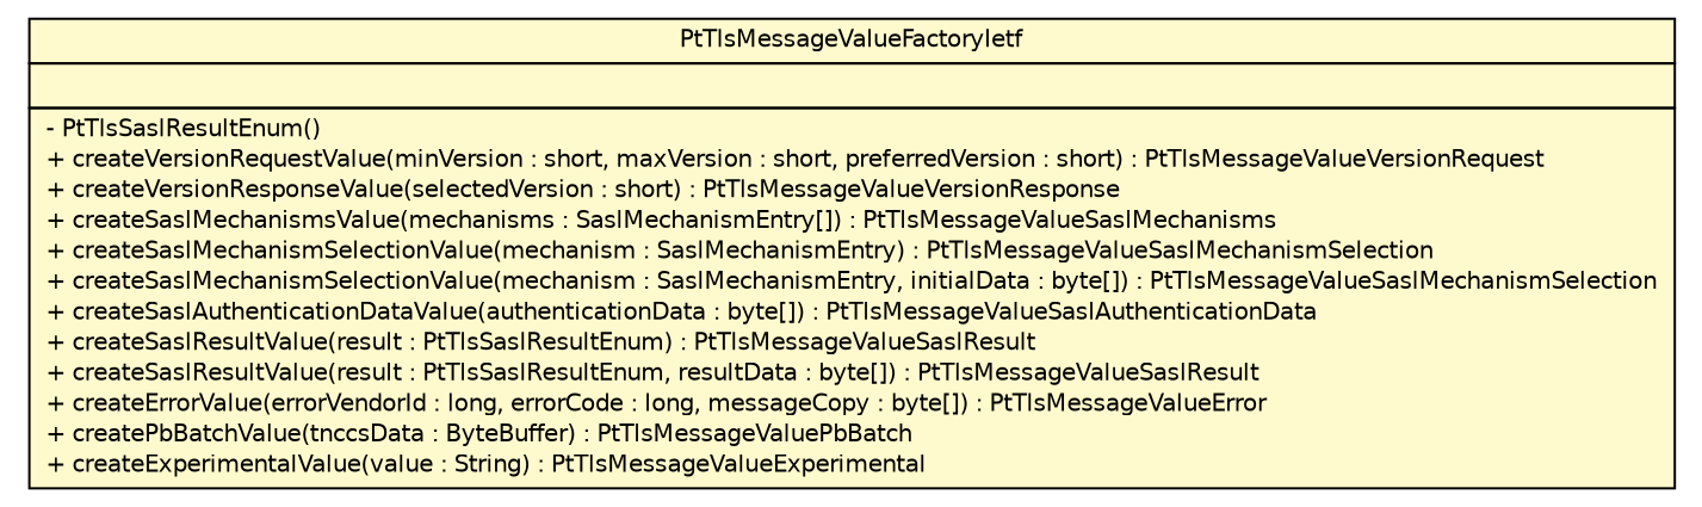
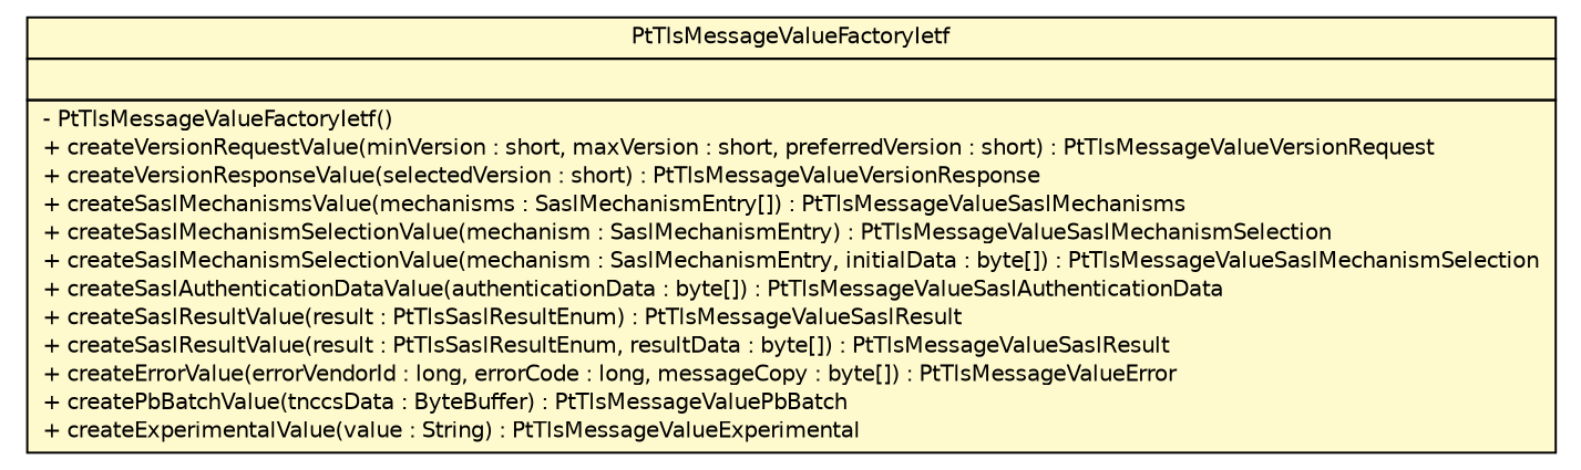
  digraph {
    nodesep=0.25
    ranksep=0.5
-   n1 [fontcolor=black fontname=Helvetica fontsize=10.0 label=<<table title="org.ietf.nea.pt.value.PtTlsMessageValueFactoryIetf" border="0" cellborder="1" cellspacing="0" cellpadding="2" port="p" bgcolor="lemonChiffon" href="./PtTlsMessageValueFactoryIetf.html"> 		<tr><td><table border="0" cellspacing="0" cellpadding="1"> <tr><td align="center" balign="center"> PtTlsMessageValueFactoryIetf </td></tr> 		</table></td></tr> 		<tr><td><table border="0" cellspacing="0" cellpadding="1"> <tr><td align="left" balign="left">  </td></tr> 		</table></td></tr> 		<tr><td><table border="0" cellspacing="0" cellpadding="1"> <tr><td align="left" balign="left"> - PtTlsSaslResultEnum() </td></tr> <tr><td align="left" balign="left"> + createVersionRequestValue(minVersion : short, maxVersion : short, preferredVersion : short) : PtTlsMessageValueVersionRequest </td></tr> <tr><td align="left" balign="left"> + createVersionResponseValue(selectedVersion : short) : PtTlsMessageValueVersionResponse </td></tr> <tr><td align="left" balign="left"> + createSaslMechanismsValue(mechanisms : SaslMechanismEntry[]) : PtTlsMessageValueSaslMechanisms </td></tr> <tr><td align="left" balign="left"> + createSaslMechanismSelectionValue(mechanism : SaslMechanismEntry) : PtTlsMessageValueSaslMechanismSelection </td></tr> <tr><td align="left" balign="left"> + createSaslMechanismSelectionValue(mechanism : SaslMechanismEntry, initialData : byte[]) : PtTlsMessageValueSaslMechanismSelection </td></tr> <tr><td align="left" balign="left"> + createSaslAuthenticationDataValue(authenticationData : byte[]) : PtTlsMessageValueSaslAuthenticationData </td></tr> <tr><td align="left" balign="left"> + createSaslResultValue(result : PtTlsSaslResultEnum) : PtTlsMessageValueSaslResult </td></tr> <tr><td align="left" balign="left"> + createSaslResultValue(result : PtTlsSaslResultEnum, resultData : byte[]) : PtTlsMessageValueSaslResult </td></tr> <tr><td align="left" balign="left"> + createErrorValue(errorVendorId : long, errorCode : long, messageCopy : byte[]) : PtTlsMessageValueError </td></tr> <tr><td align="left" balign="left"> + createPbBatchValue(tnccsData : ByteBuffer) : PtTlsMessageValuePbBatch </td></tr> <tr><td align="left" balign="left"> + createExperimentalValue(value : String) : PtTlsMessageValueExperimental </td></tr> 		</table></td></tr> 		</table>> shape=plaintext]
+   n1 [fontcolor=black fontname=Helvetica fontsize=10.0 label=<<table title="org.ietf.nea.pt.value.PtTlsMessageValueFactoryIetf" border="0" cellborder="1" cellspacing="0" cellpadding="2" port="p" bgcolor="lemonChiffon" href="./PtTlsMessageValueFactoryIetf.html"> 		<tr><td><table border="0" cellspacing="0" cellpadding="1"> <tr><td align="center" balign="center"> PtTlsMessageValueFactoryIetf </td></tr> 		</table></td></tr> 		<tr><td><table border="0" cellspacing="0" cellpadding="1"> <tr><td align="left" balign="left">  </td></tr> 		</table></td></tr> 		<tr><td><table border="0" cellspacing="0" cellpadding="1"> <tr><td align="left" balign="left"> - PtTlsMessageValueFactoryIetf() </td></tr> <tr><td align="left" balign="left"> + createVersionRequestValue(minVersion : short, maxVersion : short, preferredVersion : short) : PtTlsMessageValueVersionRequest </td></tr> <tr><td align="left" balign="left"> + createVersionResponseValue(selectedVersion : short) : PtTlsMessageValueVersionResponse </td></tr> <tr><td align="left" balign="left"> + createSaslMechanismsValue(mechanisms : SaslMechanismEntry[]) : PtTlsMessageValueSaslMechanisms </td></tr> <tr><td align="left" balign="left"> + createSaslMechanismSelectionValue(mechanism : SaslMechanismEntry) : PtTlsMessageValueSaslMechanismSelection </td></tr> <tr><td align="left" balign="left"> + createSaslMechanismSelectionValue(mechanism : SaslMechanismEntry, initialData : byte[]) : PtTlsMessageValueSaslMechanismSelection </td></tr> <tr><td align="left" balign="left"> + createSaslAuthenticationDataValue(authenticationData : byte[]) : PtTlsMessageValueSaslAuthenticationData </td></tr> <tr><td align="left" balign="left"> + createSaslResultValue(result : PtTlsSaslResultEnum) : PtTlsMessageValueSaslResult </td></tr> <tr><td align="left" balign="left"> + createSaslResultValue(result : PtTlsSaslResultEnum, resultData : byte[]) : PtTlsMessageValueSaslResult </td></tr> <tr><td align="left" balign="left"> + createErrorValue(errorVendorId : long, errorCode : long, messageCopy : byte[]) : PtTlsMessageValueError </td></tr> <tr><td align="left" balign="left"> + createPbBatchValue(tnccsData : ByteBuffer) : PtTlsMessageValuePbBatch </td></tr> <tr><td align="left" balign="left"> + createExperimentalValue(value : String) : PtTlsMessageValueExperimental </td></tr> 		</table></td></tr> 		</table>> shape=plaintext]
  }
